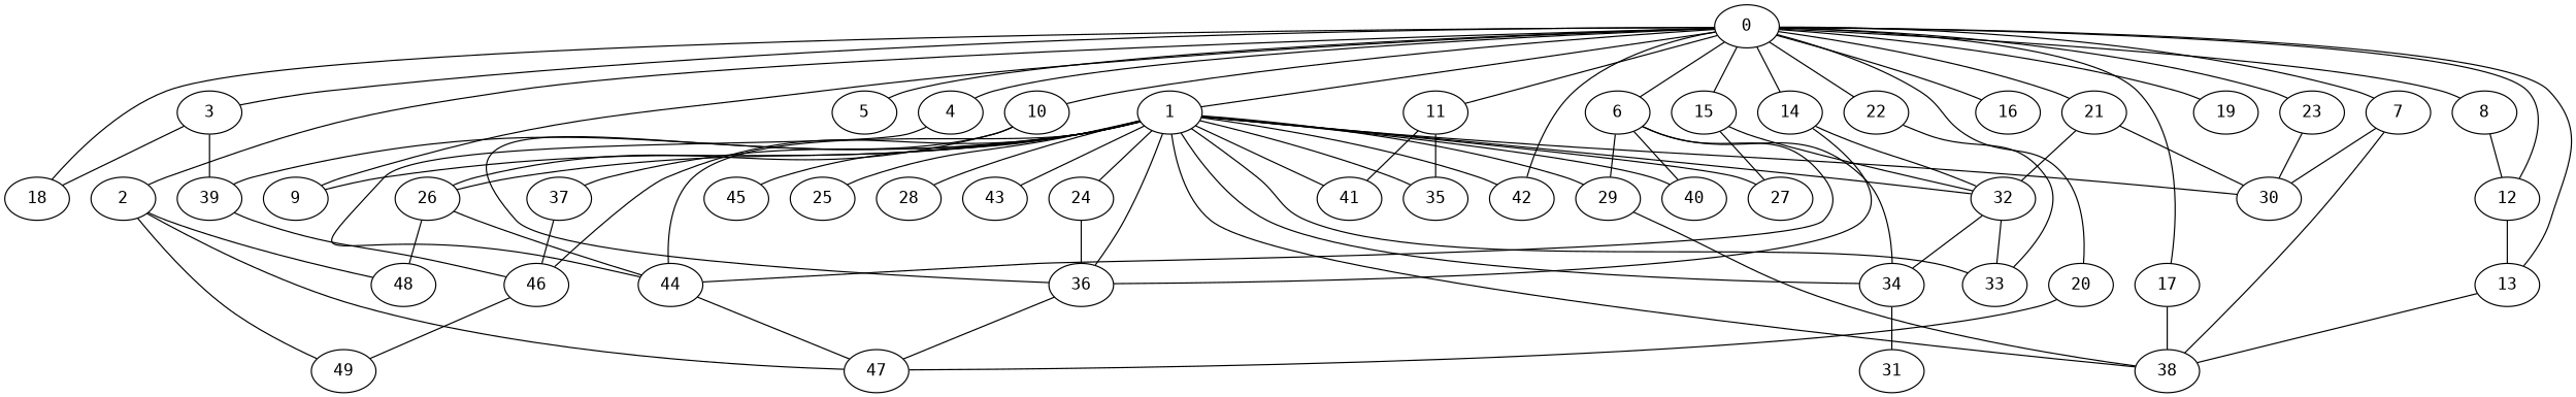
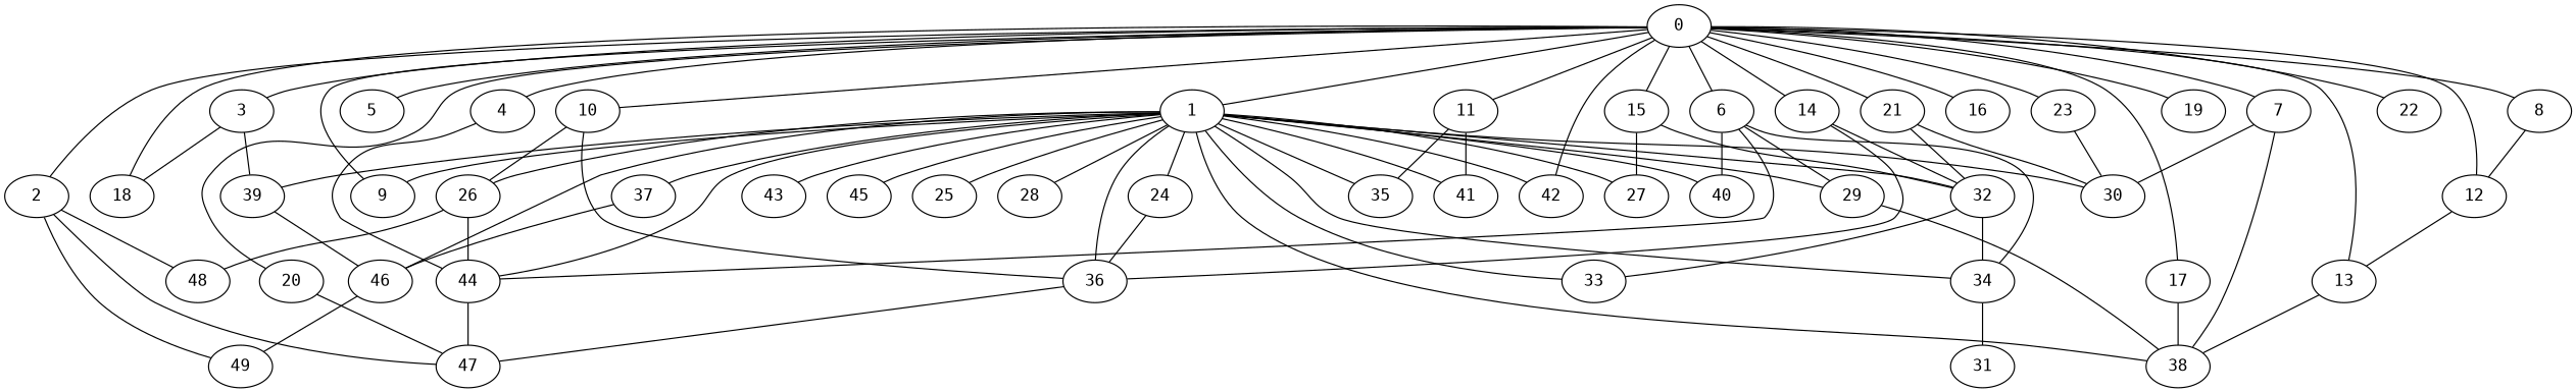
  graph {
    fontname="DejaVu Sans Mono"
    node [fontname="DejaVu Sans Mono"]
    edge [fontname="DejaVu Sans Mono"]
    0
    1
    2
    3
    4
    5
    6
    7
    8
    9
    10
    11
    12
    13
    14
    15
    16
    17
    18
    19
    20
    21
    22
    23
    42
    24
    25
    26
    27
    28
    29
    30
    32
    33
    34
    35
    36
    37
    38
    39
    40
    41
    43
    44
    45
    46
    48
    49
    47
    31
    0 -- 1
    0 -- 2
    0 -- 3
    0 -- 4
    0 -- 5
    0 -- 6
    0 -- 7
    0 -- 8
    0 -- 9
    0 -- 10
    0 -- 11
    0 -- 12
    0 -- 13
    0 -- 14
    0 -- 15
    0 -- 16
    0 -- 17
    0 -- 18
    0 -- 19
    0 -- 20
    0 -- 21
    0 -- 22
    0 -- 23
    0 -- 42
    1 -- 9
    1 -- 42
    1 -- 24
    1 -- 25
    1 -- 26
    1 -- 27
    1 -- 28
    1 -- 29
    1 -- 30
    1 -- 32
    1 -- 33
    1 -- 34
    1 -- 35
    1 -- 36
    1 -- 37
    1 -- 38
    1 -- 39
    1 -- 40
    1 -- 41
    1 -- 43
    1 -- 44
    1 -- 45
    1 -- 46
    2 -- 48
    2 -- 49
    2 -- 47
    3 -- 18
    3 -- 39
    4 -- 44
    6 -- 29
    6 -- 34
    6 -- 40
    6 -- 44
    7 -- 30
    7 -- 38
    8 -- 12
    10 -- 26
    10 -- 36
    11 -- 35
    11 -- 41
    12 -- 13
    13 -- 38
    14 -- 32
    14 -- 36
    15 -- 27
    15 -- 32
    17 -- 38
    20 -- 47
    21 -- 30
    21 -- 32
-   22 -- 33
    23 -- 30
    24 -- 36
    26 -- 44
    26 -- 48
    29 -- 38
    32 -- 33
    32 -- 34
    34 -- 31
    36 -- 47
    37 -- 46
    39 -- 46
    44 -- 47
    46 -- 49
  }
